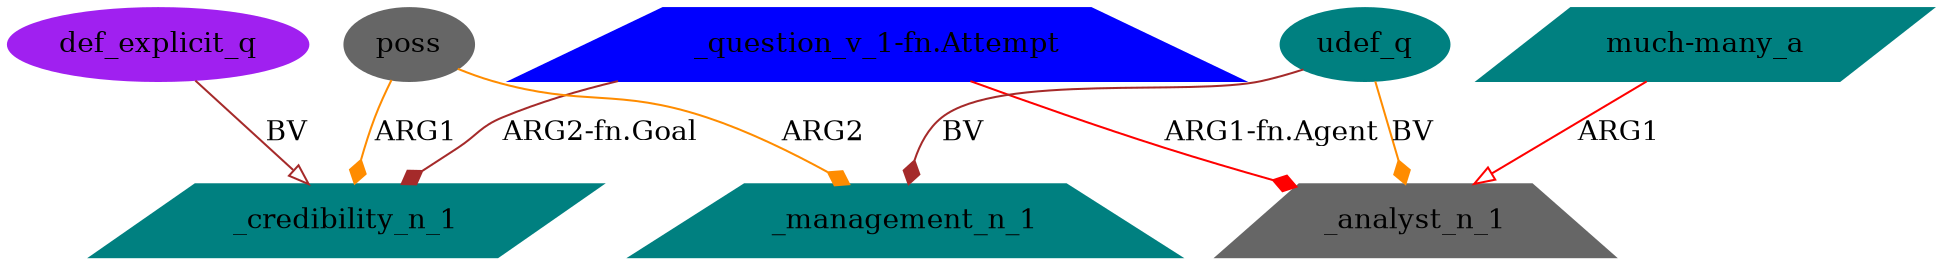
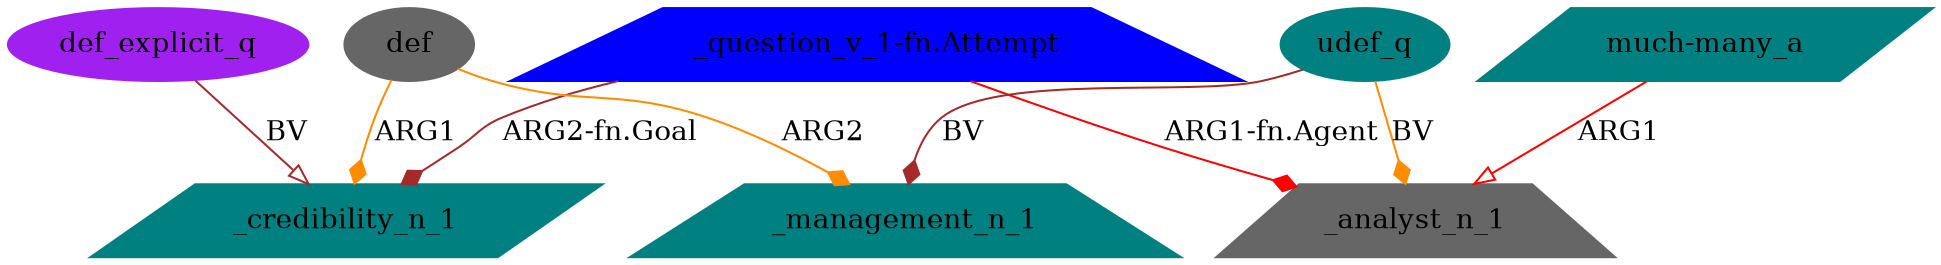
  digraph {
    node [shape=trapezium style=filled color=teal]
    edge [color=brown arrowhead=diamond]
    "_question_v_1-fn.Attempt" [color=blue]
    _credibility_n_1 [shape=parallelogram]
    _analyst_n_1 [color=gray40]
-   poss [shape=ellipse color=gray40]
+   poss [shape=ellipse color=gray40 label=def]
    _management_n_1
    "much-many_a" [shape=parallelogram]
    udef_q [shape=ellipse]
    def_explicit_q [shape=ellipse color=purple]
    "_question_v_1-fn.Attempt" -> _credibility_n_1 [label="ARG2-fn.Goal"]
    "_question_v_1-fn.Attempt" -> _analyst_n_1 [label="ARG1-fn.Agent" color=red]
    poss -> _credibility_n_1 [label=ARG1 color=darkorange]
    poss -> _management_n_1 [label=ARG2 color=darkorange]
    "much-many_a" -> _analyst_n_1 [label=ARG1 color=red arrowhead=onormal]
    udef_q -> _analyst_n_1 [label=BV color=darkorange]
    udef_q -> _management_n_1 [label=BV]
    def_explicit_q -> _credibility_n_1 [label=BV arrowhead=onormal]
  }
